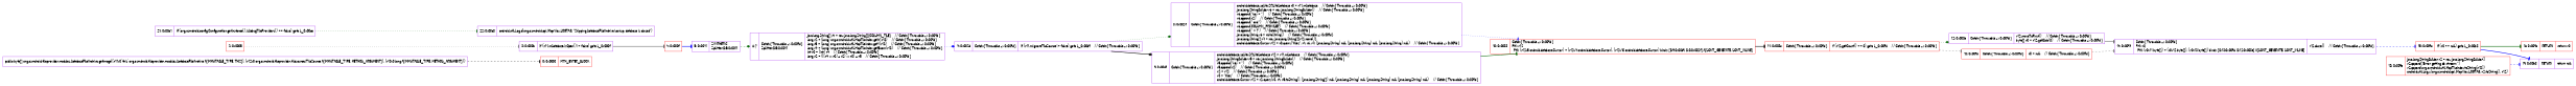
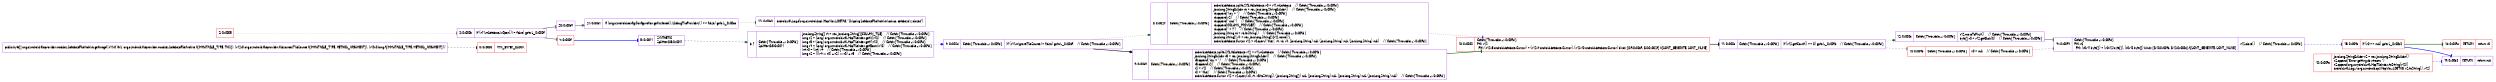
  digraph {
    fontname="Patrick Hand"
    rankdir=LR
    node [color=purple fontname="Patrick Hand" shape=record]
    edge [arrowhead=tee color=gray40 fontname="Patrick Hand" style=bold]
    n1 [color=red label="{0\:\ 0x0000|MTH_ENTER_BLOCK\l}"]
    n2 [color=red label="{2\:\ 0x0005}"]
    n3 [label="{3\:\ 0x000b|if (r11.mDatabase.isOpen() != false) goto L_0x000f\l}"]
+   n4 [label="{20\:\ 0x00b9}"]
    n5 [label="{21\:\ 0x00c1|if (org.osmdroid.config.Configuration.getInstance().isDebugTileProviders() == false) goto L_0x00ca\l}"]
    n6 [color=red label="{4\:\ 0x000f}"]
    n7 [label="{5\:\ 0x0011|SYNTHETIC\lSplitter:B:5:0x0011\l}"]
    n8 [label="{6\:\ ?|Catch:\{ Throwable \-\> 0x009d \}\lSplitter:B:5:0x0011\l|java.lang.String[] r4 = new java.lang.String[]\{COLUMN_TILE\}     \/\/ Catch:\{ Throwable \-\> 0x009d \}\llong r2 = (long) org.osmdroid.util.MapTileIndex.getX(r13)     \/\/ Catch:\{ Throwable \-\> 0x009d \}\llong r5 = (long) org.osmdroid.util.MapTileIndex.getY(r13)     \/\/ Catch:\{ Throwable \-\> 0x009d \}\llong r7 = (long) org.osmdroid.util.MapTileIndex.getZoom(r13)     \/\/ Catch:\{ Throwable \-\> 0x009d \}\lint r0 = (int) r7     \/\/ Catch:\{ Throwable \-\> 0x009d \}\llong r2 = (((r7 \<\< r0) + r2) \<\< r0) + r5     \/\/ Catch:\{ Throwable \-\> 0x009d \}\l}"]
    n9 [label="{7\:\ 0x002d|Catch:\{ Throwable \-\> 0x009d \}\l|if (r11.mIgnoreTileSource != false) goto L_0x0069     \/\/ Catch:\{ Throwable \-\> 0x009d \}\l}"]
    n10 [label="{8\:\ 0x002f|Catch:\{ Throwable \-\> 0x009d \}\l|android.database.sqlite.SQLiteDatabase r0 = r11.mDatabase     \/\/ Catch:\{ Throwable \-\> 0x009d \}\ljava.lang.StringBuilder r6 = new java.lang.StringBuilder()     \/\/ Catch:\{ Throwable \-\> 0x009d \}\lr6.append(\"key = \")     \/\/ Catch:\{ Throwable \-\> 0x009d \}\lr6.append(r2)     \/\/ Catch:\{ Throwable \-\> 0x009d \}\lr6.append(\" and \")     \/\/ Catch:\{ Throwable \-\> 0x009d \}\lr6.append(COLUMN_PROVIDER)     \/\/ Catch:\{ Throwable \-\> 0x009d \}\lr6.append(\" = ?\")     \/\/ Catch:\{ Throwable \-\> 0x009d \}\ljava.lang.String r6 = r6.toString()     \/\/ Catch:\{ Throwable \-\> 0x009d \}\ljava.lang.String[] r7 = new java.lang.String[]\{r12.name()\}\landroid.database.Cursor r12 = r0.query(\"tiles\", r4, r6, r7, (java.lang.String) null, (java.lang.String) null, (java.lang.String) null)     \/\/ Catch:\{ Throwable \-\> 0x009d \}\l}"]
    n11 [label="{9\:\ 0x0069|Catch:\{ Throwable \-\> 0x009d \}\l|android.database.sqlite.SQLiteDatabase r12 = r11.mDatabase     \/\/ Catch:\{ Throwable \-\> 0x009d \}\ljava.lang.StringBuilder r5 = new java.lang.StringBuilder()     \/\/ Catch:\{ Throwable \-\> 0x009d \}\lr5.append(\"key = \")     \/\/ Catch:\{ Throwable \-\> 0x009d \}\lr5.append(r2)     \/\/ Catch:\{ Throwable \-\> 0x009d \}\lr2 = r12     \/\/ Catch:\{ Throwable \-\> 0x009d \}\lr3 = \"tiles\"     \/\/ Catch:\{ Throwable \-\> 0x009d \}\landroid.database.Cursor r12 = r2.query(r3, r4, r5.toString(), (java.lang.String[]) null, (java.lang.String) null, (java.lang.String) null, (java.lang.String) null)     \/\/ Catch:\{ Throwable \-\> 0x009d \}\l}"]
    n12 [color=red label="{10\:\ 0x0088|Catch:\{ Throwable \-\> 0x009d \}\lPHI: r12 \l  PHI: (r12v5 android.database.Cursor) = (r12v7 android.database.Cursor), (r12v10 android.database.Cursor) binds: [B:9:0x0069, B:8:0x002f] A[DONT_GENERATE, DONT_INLINE]\l}"]
-   n13 [color=red label="{11\:\ 0x008c|Catch:\{ Throwable \-\> 0x009d \}\l|if (r12.getCount() == 0) goto L_0x0096     \/\/ Catch:\{ Throwable \-\> 0x009d \}\l}"]
+   n13 [label="{11\:\ 0x008c|Catch:\{ Throwable \-\> 0x009d \}\l|if (r12.getCount() == 0) goto L_0x0096     \/\/ Catch:\{ Throwable \-\> 0x009d \}\l}"]
    n14 [label="{12\:\ 0x008e|Catch:\{ Throwable \-\> 0x009d \}\l|r12.moveToFirst()     \/\/ Catch:\{ Throwable \-\> 0x009d \}\lbyte[] r0 = r12.getBlob(0)     \/\/ Catch:\{ Throwable \-\> 0x009d \}\l}"]
    n15 [color=red label="{13\:\ 0x0096|Catch:\{ Throwable \-\> 0x009d \}\l|r0 = null     \/\/ Catch:\{ Throwable \-\> 0x009d \}\l}"]
    n16 [label="{14\:\ 0x0097|Catch:\{ Throwable \-\> 0x009d \}\lPHI: r0 \l  PHI: (r0v11 byte[]) = (r0v12 byte[]), (r0v13 byte[]) binds: [B:13:0x0096, B:12:0x008e] A[DONT_GENERATE, DONT_INLINE]\l|r12.close()     \/\/ Catch:\{ Throwable \-\> 0x009d \}\l}"]
    n17 [color=red label="{15\:\ 0x009a|if (r0 == null) goto L_0x00b8\l}"]
    n18 [color=red label="{16\:\ 0x009c|RETURN\l|return r0\l}"]
    n19 [label="{19\:\ 0x00b8|RETURN\l|return null\l}"]
    n20 [color=red label="{18\:\ 0x009e|java.lang.StringBuilder r2 = new java.lang.StringBuilder()\lr2.append(\"Error getting db stream: \")\lr2.append(org.osmdroid.util.MapTileIndex.toString(r13))\landroid.util.Log.w(org.osmdroid.api.IMapView.LOGTAG, r2.toString(), r12)\l}"]
    n21 [label="{22\:\ 0x00c3|android.util.Log.d(org.osmdroid.api.IMapView.LOGTAG, \"Skipping DatabaseFileArchive lookup, database is closed\")\l}"]
    n22 [label="{public byte[] org.osmdroid.tileprovider.modules.DatabaseFileArchive.getImage((r11v0 'this' org.osmdroid.tileprovider.modules.DatabaseFileArchive A[IMMUTABLE_TYPE, THIS]), (r12v0 org.osmdroid.tileprovider.tilesource.ITileSource A[IMMUTABLE_TYPE, METHOD_ARGUMENT]), (r13v0 long A[IMMUTABLE_TYPE, METHOD_ARGUMENT])) }"]
    n2 -> n3 [style=dotted]
+   n3 -> n4
    n3 -> n6
+   n4 -> n5 [arrowhead=diamond]
    n5 -> n21 [color=darkgreen style=dotted]
    n6 -> n7 [color=blue]
    n7 -> n8 [arrowhead=diamond color=darkgreen style=dashed]
    n8 -> n9 [arrowhead=diamond color=blue style=dotted]
    n9 -> n10 [arrowhead=diamond color=darkgreen style=dotted]
    n9 -> n11 [arrowhead=diamond color=black]
    n10 -> n12 [color=blue style=dotted]
    n11 -> n12 [color=darkgreen]
    n12 -> n13 [color=black]
    n13 -> n14 [arrowhead=diamond color=darkgreen style=dotted]
    n13 -> n15 [style=dashed]
    n14 -> n16
    n15 -> n16 [style=dashed]
    n16 -> n17 [color=blue style=dashed]
    n17 -> n18 [color=darkgreen]
    n17 -> n19 [color=blue]
    n20 -> n19 [color=blue style=dashed]
    n22 -> n1 [color=black style=dashed]
  }
